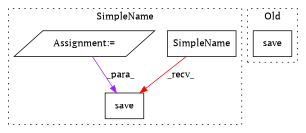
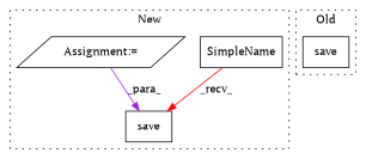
  digraph {
    fontname="PT Serif"
    node [a=32 l="5,1" shape=box fontname="PT Serif"]
    edge [fontname="PT Serif"]
    n1 [a=42 l=5 label=SimpleName s=4206]
    n2 [label=save s="4212,4258"]
    n3 [a=7 l=1 label="Assignment:=" s=3966 shape=parallelogram]
    n4 [label=save s="3797,3870"]
    subgraph cluster_1 {
-     label=SimpleName
+     label=New
      style=dotted
      n1
      n2
      n3
    }
    subgraph cluster_2 {
      label=Old
      style=dotted
      n4
    }
    n1 -> n2 [label=_recv_ color=red]
    n3 -> n2 [label=_para_ color=purple]
  }
